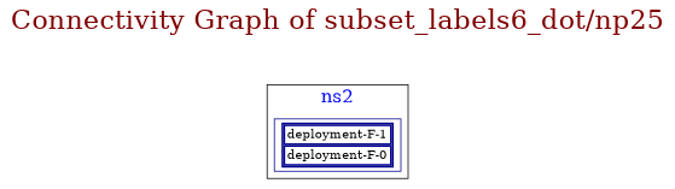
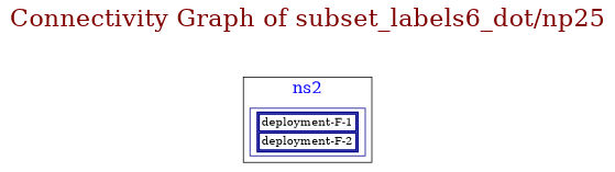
  digraph {
    fontcolor=webmaroon
    fontsize=30
    label="Connectivity Graph of subset_labels6_dot/np25"
    labelloc=t
-   n1 [color=darkblue label=<<table border="2" cellspacing="0"><tr><td>deployment-F-1</td></tr><tr><td>deployment-F-0</td></tr></table>> shape=box]
+   n1 [color=darkblue label=<<table border="2" cellspacing="0"><tr><td>deployment-F-1</td></tr><tr><td>deployment-F-2</td></tr></table>> shape=box]
    subgraph cluster_1 {
      fontcolor=blue
      fontsize=20
      label=ns2
      n1
    }
  }
